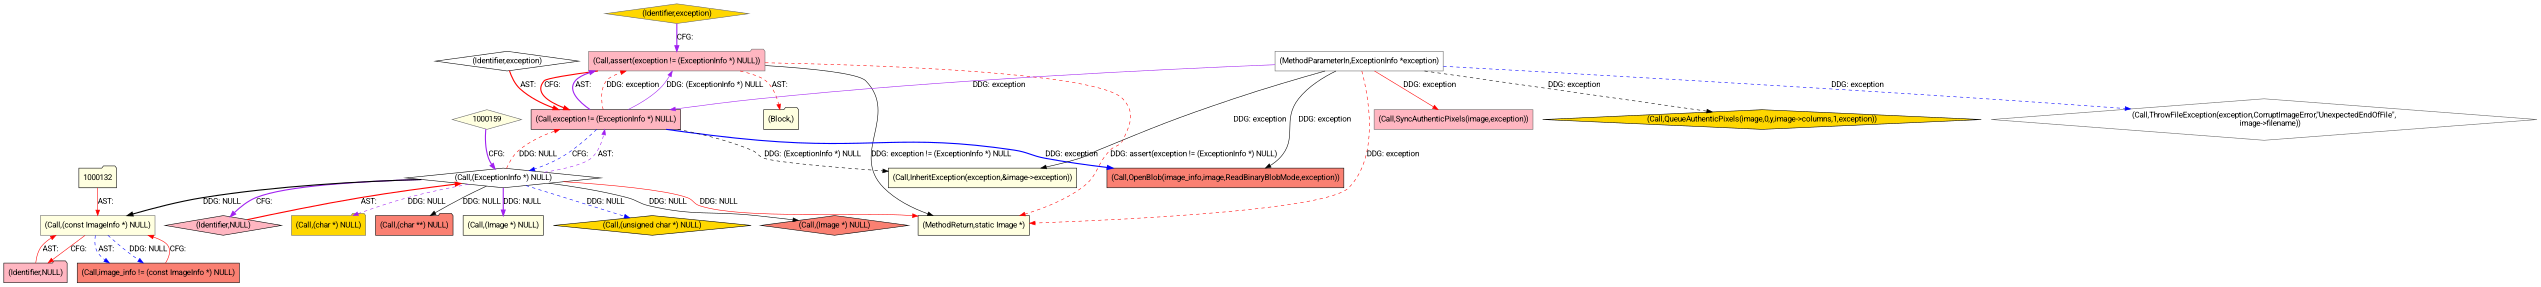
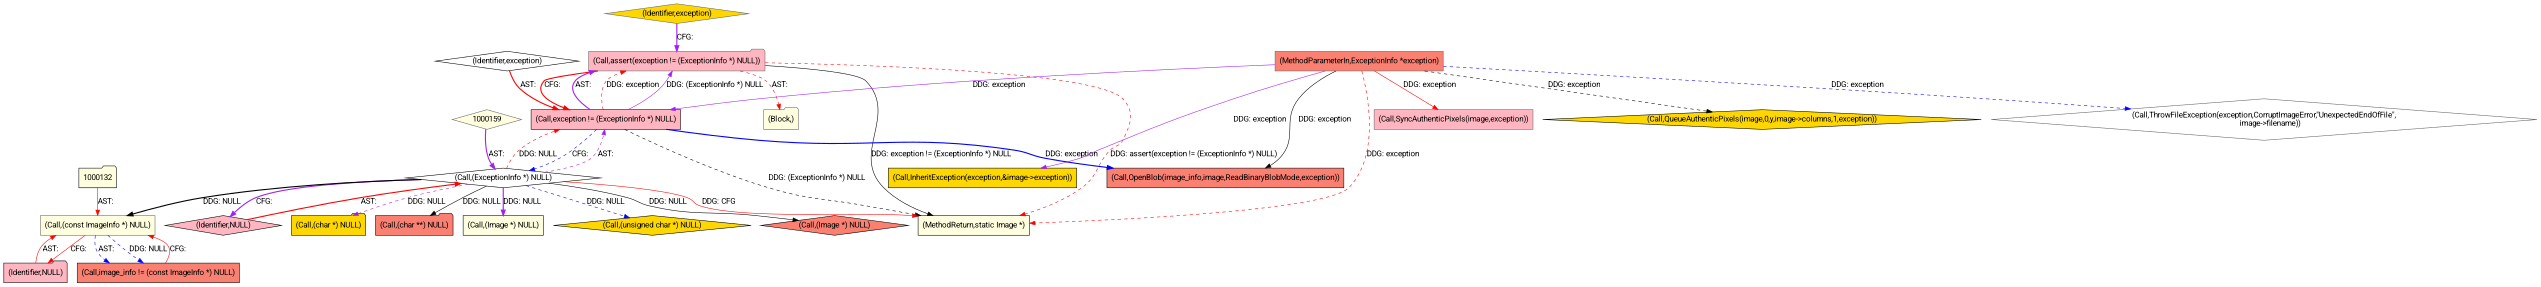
  digraph {
    fontname=Roboto
    node [color=black fillcolor=lightyellow fontname=Roboto shape=box style=filled]
    edge [color=red fontname=Roboto style=dashed]
    n1 [color=gray40 fillcolor=lightpink label="(Call,assert(exception != (ExceptionInfo *) NULL))" shape=folder]
    n2 [fillcolor=lightpink label="(Call,exception != (ExceptionInfo *) NULL)"]
-   n3 [label="(Block,)" shape=folder]
+   n3 [color=gray40 label="(Block,)" shape=folder]
    n4 [label="(MethodReturn,static Image *)"]
    n5 [fillcolor=white label="(Call,(ExceptionInfo *) NULL)" shape=diamond]
    n6 [fillcolor=salmon label="(Call,OpenBlob(image_info,image,ReadBinaryBlobMode,exception))"]
-   n7 [color=gray40 fillcolor=gold label="(Call,(char *) NULL)" shape=folder]
+   n7 [fillcolor=gold label="(Call,(char *) NULL)" shape=folder]
    n8 [fillcolor=salmon label="(Call,(char **) NULL)" shape=folder]
    n9 [label="(Call,(Image *) NULL)"]
    n10 [fillcolor=gold label="(Call,(unsigned char *) NULL)" shape=diamond]
    n11 [fillcolor=salmon label="(Call,(Image *) NULL)" shape=diamond]
    n12 [fillcolor=lightpink label="(Identifier,NULL)" shape=diamond]
    n13 [color=gray40 label="(Call,(const ImageInfo *) NULL)"]
-   n14 [color=gray40 fillcolor=white label="(MethodParameterIn,ExceptionInfo *exception)"]
-   n15 [label="(Call,InheritException(exception,&image->exception))"]
+   n14 [color=gray40 fillcolor=salmon label="(MethodParameterIn,ExceptionInfo *exception)"]
+   n15 [fillcolor=gold label="(Call,InheritException(exception,&image->exception))"]
    n16 [color=gray40 fillcolor=lightpink label="(Call,SyncAuthenticPixels(image,exception))"]
    n17 [fillcolor=gold label="(Call,QueueAuthenticPixels(image,0,y,image->columns,1,exception))" shape=diamond]
    n18 [color=gray40 fillcolor=white label="(Call,ThrowFileException(exception,CorruptImageError,\"UnexpectedEndOfFile\",\n      image->filename))" shape=diamond]
    n19 [fillcolor=lightpink label="(Identifier,NULL)" shape=folder]
    n20 [fillcolor=salmon label="(Call,image_info != (const ImageInfo *) NULL)"]
    n21 [color=gray40 fillcolor=gold label="(Identifier,exception)" shape=diamond]
    n22 [fillcolor=white label="(Identifier,exception)" shape=diamond]
    1000159 [color=gray40 shape=diamond]
    1000132 [shape=folder]
    n1 -> n2 [label="CFG: " style=bold]
    n1 -> n3 [label="AST: "]
    n1 -> n4 [label="DDG: assert(exception != (ExceptionInfo *) NULL)"]
    n1 -> n4 [color=black label="DDG: exception != (ExceptionInfo *) NULL" style=solid]
    n2 -> n1 [color=purple label="AST: " style=bold]
    n2 -> n1 [label="DDG: exception"]
    n2 -> n1 [color=purple label="DDG: (ExceptionInfo *) NULL" style=solid]
-   n2 -> n15 [color=black label="DDG: (ExceptionInfo *) NULL"]
+   n2 -> n4 [color=black label="DDG: (ExceptionInfo *) NULL"]
    n2 -> n5 [color=blue label="CFG: "]
    n2 -> n6 [color=blue label="DDG: exception" style=bold]
    n5 -> n2 [color=purple label="AST: "]
    n5 -> n2 [label="DDG: NULL"]
-   n5 -> n4 [label="DDG: NULL" style=solid]
+   n5 -> n4 [label="DDG: CFG" style=solid]
    n5 -> n7 [color=purple label="DDG: NULL"]
    n5 -> n8 [color=black label="DDG: NULL" style=solid]
    n5 -> n9 [color=purple label="DDG: NULL" style=bold]
    n5 -> n10 [color=blue label="DDG: NULL"]
    n5 -> n11 [color=black label="DDG: NULL" style=solid]
    n5 -> n12 [color=purple label="CFG: " style=bold]
    n5 -> n13 [color=black label="DDG: NULL" style=bold]
    n12 -> n5 [label="AST: " style=bold]
    n13 -> n19 [label="CFG: " style=solid]
    n13 -> n20 [color=blue label="AST: "]
    n13 -> n20 [color=blue label="DDG: NULL"]
    n14 -> n2 [color=purple label="DDG: exception" style=solid]
    n14 -> n4 [label="DDG: exception"]
    n14 -> n6 [color=black label="DDG: exception" style=solid]
-   n14 -> n15 [color=black label="DDG: exception" style=solid]
+   n14 -> n15 [color=purple label="DDG: exception" style=solid]
    n14 -> n16 [label="DDG: exception" style=solid]
    n14 -> n17 [color=black label="DDG: exception"]
    n14 -> n18 [color=blue label="DDG: exception"]
    n19 -> n13 [label="AST: " style=solid]
    n20 -> n13 [label="CFG: " style=solid]
    n21 -> n1 [color=purple label="CFG: " style=bold]
    n22 -> n2 [label="AST: " style=bold]
-   1000159 -> n5 [color=purple label="CFG: " style=bold]
+   1000159 -> n5 [color=purple label="AST: " style=bold]
    1000132 -> n13 [label="AST: " style=solid]
  }
